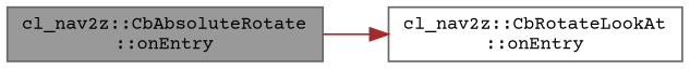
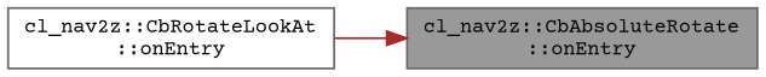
  digraph {
    rankdir=RL
    fontname="Courier Prime"
    node [fontname="Courier Prime" fontsize=10 shape=box style=filled]
    n1 [color=gray40 fillcolor=grey60 fontcolor=black height=0.2 label="cl_nav2z::CbAbsoluteRotate\l::onEntry" width=0.4]
    n2 [color=grey40 fillcolor=white height=0.2 label="cl_nav2z::CbRotateLookAt\l::onEntry" width=0.4]
-   n2 -> n1 [color=brown dir=back fontname="Courier Prime" fontsize=10 labelfontname=Helvetica labelfontsize=10 style=solid]
+   n1 -> n2 [color=brown dir=back fontname="Courier Prime" fontsize=10 labelfontname=Helvetica labelfontsize=10 style=solid]
  }
